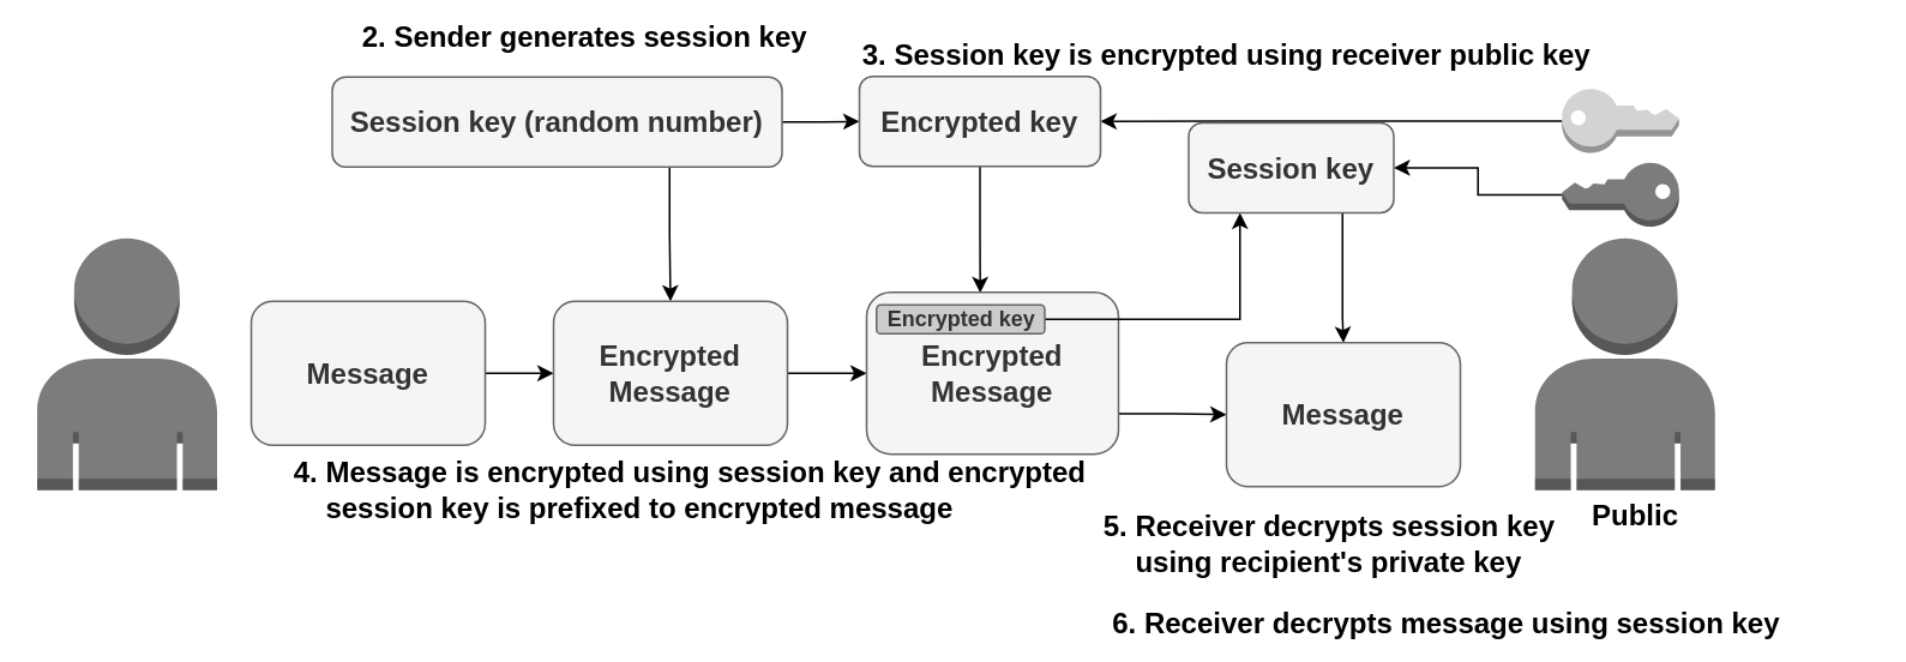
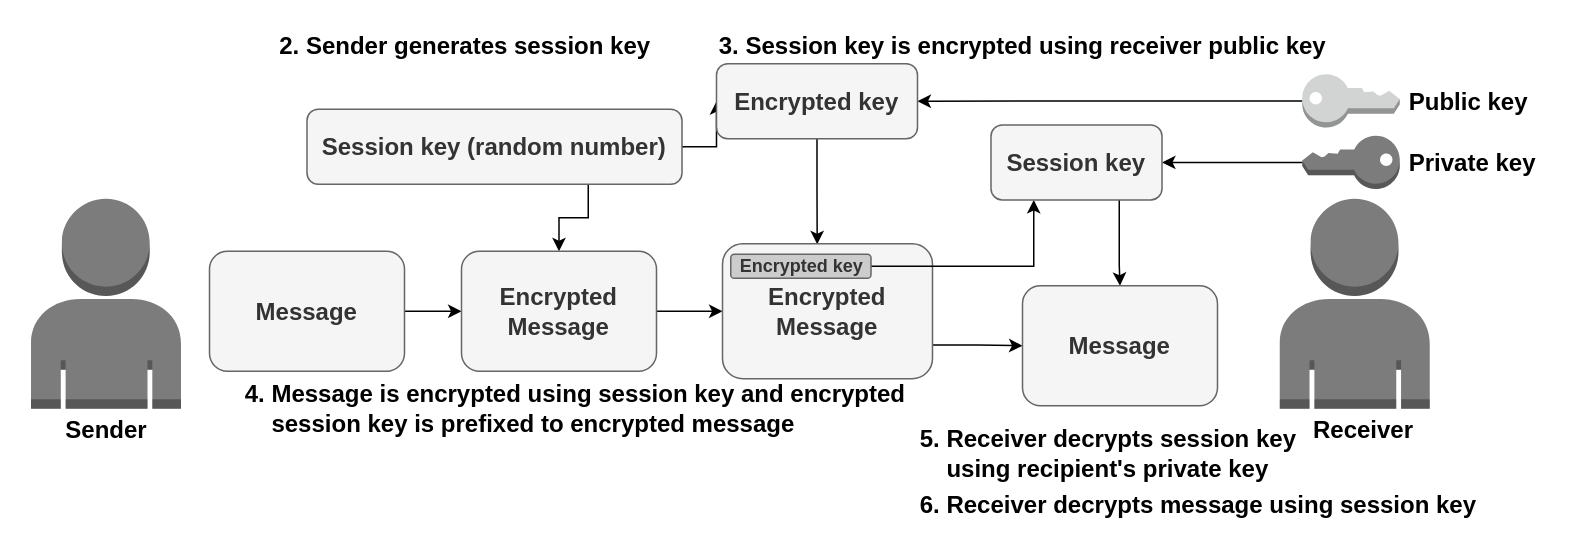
  <mxCell id="0" />
  <mxCell id="1" parent="0" />
+ <mxCell id="2" value="Sender" style="text;html=1;align=center;verticalAlign=middle;resizable=0;points=[];;autosize=1;fontSize=16;fontStyle=1" parent="1" vertex="1"><mxGeometry x="35" y="276" width="70" height="20" as="geometry" /></mxCell>
  <mxCell id="3" value="" style="outlineConnect=0;dashed=0;verticalLabelPosition=bottom;verticalAlign=top;align=center;html=1;shape=mxgraph.aws3.user;fillColor=#7D7C7C;gradientColor=none;aspect=fixed;" parent="1" vertex="1"><mxGeometry x="20" y="132" width="100" height="140" as="geometry" /></mxCell>
- <mxCell id="4" value="Public" style="text;html=1;align=center;verticalAlign=middle;resizable=0;points=[];;autosize=1;fontSize=16;fontStyle=1" vertex="1" parent="1"><mxGeometry x="867.5" y="276" width="80" height="20" as="geometry" /></mxCell>
+ <mxCell id="4" value="Receiver" style="text;html=1;align=center;verticalAlign=middle;resizable=0;points=[];;autosize=1;fontSize=16;fontStyle=1" vertex="1" parent="1"><mxGeometry x="867.5" y="276" width="80" height="20" as="geometry" /></mxCell>
  <mxCell id="5" value="" style="outlineConnect=0;dashed=0;verticalLabelPosition=bottom;verticalAlign=top;align=center;html=1;shape=mxgraph.aws3.user;fillColor=#7D7C7C;gradientColor=none;aspect=fixed;" vertex="1" parent="1"><mxGeometry x="852.5" y="132" width="100" height="140" as="geometry" /></mxCell>
  <mxCell id="6" style="edgeStyle=orthogonalEdgeStyle;rounded=0;orthogonalLoop=1;jettySize=auto;html=1;exitX=0;exitY=0.5;exitDx=0;exitDy=0;exitPerimeter=0;fontSize=14;entryX=1;entryY=0.5;entryDx=0;entryDy=0;" edge="1" parent="1" source="7" target="20"><mxGeometry relative="1" as="geometry"><mxPoint x="620" y="50" as="targetPoint" /></mxGeometry></mxCell>
  <mxCell id="7" value="" style="outlineConnect=0;dashed=0;verticalLabelPosition=bottom;verticalAlign=top;align=center;html=1;shape=mxgraph.aws3.add_on;fillColor=#D2D3D3;gradientColor=none;aspect=fixed;" vertex="1" parent="1"><mxGeometry x="867.5" y="49" width="65" height="35.53" as="geometry" /></mxCell>
  <mxCell id="8" style="edgeStyle=orthogonalEdgeStyle;rounded=0;orthogonalLoop=1;jettySize=auto;html=1;exitX=1;exitY=0.5;exitDx=0;exitDy=0;exitPerimeter=0;entryX=1;entryY=0.5;entryDx=0;entryDy=0;fontSize=14;" edge="1" parent="1" source="9" target="28"><mxGeometry relative="1" as="geometry" /></mxCell>
  <mxCell id="9" value="" style="outlineConnect=0;dashed=0;verticalLabelPosition=bottom;verticalAlign=top;align=center;html=1;shape=mxgraph.aws3.add_on;fillColor=#7D7C7C;gradientColor=none;aspect=fixed;direction=east;flipV=0;flipH=1;" vertex="1" parent="1"><mxGeometry x="867.5" y="90" width="65" height="35.53" as="geometry" /></mxCell>
+ <mxCell id="10" value="&lt;font style=&quot;font-size: 16px&quot;&gt;Private key&lt;/font&gt;" style="text;html=1;align=left;verticalAlign=middle;resizable=0;points=[];autosize=1;fontStyle=1" vertex="1" parent="1"><mxGeometry x="936.5" y="97.77" width="100" height="20" as="geometry" /></mxCell>
+ <mxCell id="11" value="&lt;font style=&quot;font-size: 16px&quot;&gt;Public key&lt;/font&gt;" style="text;html=1;align=left;verticalAlign=middle;resizable=0;points=[];autosize=1;fontStyle=1" vertex="1" parent="1"><mxGeometry x="936.5" y="56.76" width="90" height="20" as="geometry" /></mxCell>
  <mxCell id="12" style="edgeStyle=orthogonalEdgeStyle;rounded=0;orthogonalLoop=1;jettySize=auto;html=1;entryX=0;entryY=0.5;entryDx=0;entryDy=0;fontSize=14;" edge="1" parent="1" source="13" target="18"><mxGeometry relative="1" as="geometry" /></mxCell>
  <mxCell id="13" value="Message" style="rounded=1;whiteSpace=wrap;html=1;fillColor=#f5f5f5;align=center;strokeColor=#666666;fontColor=#333333;fontSize=16;fontStyle=1" vertex="1" parent="1"><mxGeometry x="139" y="167" width="130" height="80" as="geometry" /></mxCell>
  <mxCell id="14" style="edgeStyle=orthogonalEdgeStyle;rounded=0;orthogonalLoop=1;jettySize=auto;html=1;exitX=1;exitY=0.5;exitDx=0;exitDy=0;entryX=0;entryY=0.5;entryDx=0;entryDy=0;fontSize=14;" edge="1" parent="1" source="16" target="20"><mxGeometry relative="1" as="geometry" /></mxCell>
  <mxCell id="15" style="edgeStyle=orthogonalEdgeStyle;rounded=0;orthogonalLoop=1;jettySize=auto;html=1;exitX=0.75;exitY=1;exitDx=0;exitDy=0;entryX=0.5;entryY=0;entryDx=0;entryDy=0;fontSize=14;" edge="1" parent="1" source="16" target="18"><mxGeometry relative="1" as="geometry" /></mxCell>
- <mxCell id="16" value="Session key (random number)" style="rounded=1;whiteSpace=wrap;html=1;fillColor=#f5f5f5;align=center;strokeColor=#666666;fontColor=#333333;fontSize=16;fontStyle=1" vertex="1" parent="1"><mxGeometry x="184" y="42.32" width="250" height="50" as="geometry" /></mxCell>
+ <mxCell id="16" value="Session key (random number)" style="rounded=1;whiteSpace=wrap;html=1;fillColor=#f5f5f5;align=center;strokeColor=#666666;fontColor=#333333;fontSize=16;fontStyle=1" vertex="1" parent="1"><mxGeometry x="204" y="72.32" width="250" height="50" as="geometry" /></mxCell>
  <mxCell id="17" style="edgeStyle=orthogonalEdgeStyle;rounded=0;orthogonalLoop=1;jettySize=auto;html=1;exitX=1;exitY=0.5;exitDx=0;exitDy=0;entryX=0;entryY=0.5;entryDx=0;entryDy=0;fontSize=14;" edge="1" parent="1" source="18" target="24"><mxGeometry relative="1" as="geometry" /></mxCell>
  <mxCell id="18" value="Encrypted Message" style="rounded=1;whiteSpace=wrap;html=1;fillColor=#f5f5f5;align=center;strokeColor=#666666;fontColor=#333333;fontSize=16;fontStyle=1" vertex="1" parent="1"><mxGeometry x="307" y="167" width="130" height="80" as="geometry" /></mxCell>
  <mxCell id="19" style="edgeStyle=orthogonalEdgeStyle;rounded=0;orthogonalLoop=1;jettySize=auto;html=1;exitX=0.5;exitY=1;exitDx=0;exitDy=0;fontSize=14;entryX=0.451;entryY=0.004;entryDx=0;entryDy=0;entryPerimeter=0;" edge="1" parent="1" source="20" target="24"><mxGeometry relative="1" as="geometry"><mxPoint x="544" y="152" as="targetPoint" /></mxGeometry></mxCell>
  <mxCell id="20" value="Encrypted key" style="rounded=1;whiteSpace=wrap;html=1;fillColor=#f5f5f5;align=center;strokeColor=#666666;fontColor=#333333;fontSize=16;fontStyle=1" vertex="1" parent="1"><mxGeometry x="477" y="42" width="134" height="50" as="geometry" /></mxCell>
  <mxCell id="21" value="&lt;font style=&quot;font-size: 16px;&quot;&gt;3. Session key is encrypted using receiver public key&lt;/font&gt;" style="text;html=1;align=left;verticalAlign=middle;resizable=0;points=[];autosize=1;fontSize=16;fontStyle=1" vertex="1" parent="1"><mxGeometry x="477" y="20" width="420" height="20" as="geometry" /></mxCell>
  <mxCell id="22" value="&lt;font style=&quot;font-size: 16px;&quot;&gt;4. Message is encrypted using session key and encrypted&lt;br style=&quot;font-size: 16px;&quot;&gt;&amp;nbsp; &amp;nbsp; session key is prefixed to encrypted message&lt;br style=&quot;font-size: 16px;&quot;&gt;&lt;/font&gt;" style="text;html=1;align=left;verticalAlign=middle;resizable=0;points=[];autosize=1;fontSize=16;fontStyle=1" vertex="1" parent="1"><mxGeometry x="161" y="252" width="460" height="40" as="geometry" /></mxCell>
  <mxCell id="23" style="edgeStyle=orthogonalEdgeStyle;rounded=0;orthogonalLoop=1;jettySize=auto;html=1;exitX=1;exitY=0.75;exitDx=0;exitDy=0;entryX=0;entryY=0.5;entryDx=0;entryDy=0;fontSize=14;" edge="1" parent="1" source="24" target="29"><mxGeometry relative="1" as="geometry" /></mxCell>
  <mxCell id="24" value="Encrypted Message" style="rounded=1;whiteSpace=wrap;html=1;fillColor=#f5f5f5;align=center;strokeColor=#666666;fontColor=#333333;fontSize=16;fontStyle=1" vertex="1" parent="1"><mxGeometry x="481" y="162" width="140" height="90" as="geometry" /></mxCell>
  <mxCell id="25" style="edgeStyle=orthogonalEdgeStyle;rounded=0;orthogonalLoop=1;jettySize=auto;html=1;exitX=1;exitY=0.5;exitDx=0;exitDy=0;entryX=0.25;entryY=1;entryDx=0;entryDy=0;fontSize=14;" edge="1" parent="1" source="26" target="28"><mxGeometry relative="1" as="geometry"><Array as="points"><mxPoint x="689" y="177" /></Array></mxGeometry></mxCell>
  <mxCell id="26" value="Encrypted key" style="rounded=1;whiteSpace=wrap;html=1;fillColor=#CCCCCC;align=center;strokeColor=#666666;fontSize=12;fontStyle=1;fontColor=#333333;" vertex="1" parent="1"><mxGeometry x="486.5" y="169" width="93.5" height="16" as="geometry" /></mxCell>
  <mxCell id="27" style="edgeStyle=orthogonalEdgeStyle;rounded=0;orthogonalLoop=1;jettySize=auto;html=1;exitX=0.75;exitY=1;exitDx=0;exitDy=0;fontSize=14;entryX=0.5;entryY=0;entryDx=0;entryDy=0;" edge="1" parent="1" source="28" target="29"><mxGeometry relative="1" as="geometry"><mxPoint x="746" y="172" as="targetPoint" /><Array as="points"><mxPoint x="746" y="176" /></Array></mxGeometry></mxCell>
- <mxCell id="28" value="Session key" style="rounded=1;whiteSpace=wrap;html=1;fillColor=#f5f5f5;align=center;strokeColor=#666666;fontColor=#333333;fontSize=16;fontStyle=1" vertex="1" parent="1"><mxGeometry x="660" y="67.77" width="114" height="50" as="geometry" /></mxCell>
+ <mxCell id="28" value="Session key" style="rounded=1;whiteSpace=wrap;html=1;fillColor=#f5f5f5;align=center;strokeColor=#666666;fontColor=#333333;fontSize=16;fontStyle=1" vertex="1" parent="1"><mxGeometry x="660" y="82.77" width="114" height="50" as="geometry" /></mxCell>
  <mxCell id="29" value="Message" style="rounded=1;whiteSpace=wrap;html=1;fillColor=#f5f5f5;align=center;strokeColor=#666666;fontColor=#333333;fontSize=16;fontStyle=1" vertex="1" parent="1"><mxGeometry x="681" y="190" width="130" height="80" as="geometry" /></mxCell>
- <mxCell id="30" value="6. Receiver decrypts message using session key" style="text;html=1;align=left;verticalAlign=middle;resizable=0;points=[];autosize=1;fontSize=16;fontStyle=1" vertex="1" parent="1"><mxGeometry x="616" y="336" width="390" height="20" as="geometry" /></mxCell>
+ <mxCell id="30" value="6. Receiver decrypts message using session key" style="text;html=1;align=left;verticalAlign=middle;resizable=0;points=[];autosize=1;fontSize=16;fontStyle=1" vertex="1" parent="1"><mxGeometry x="611" y="326" width="390" height="20" as="geometry" /></mxCell>
  <mxCell id="31" value="5. Receiver decrypts session key&lt;br style=&quot;font-size: 16px;&quot;&gt;&amp;nbsp; &amp;nbsp; using recipient's private key" style="text;html=1;align=left;verticalAlign=middle;resizable=0;points=[];autosize=1;fontSize=16;fontStyle=1" vertex="1" parent="1"><mxGeometry x="611" y="282" width="270" height="40" as="geometry" /></mxCell>
- <mxCell id="32" value="&lt;font style=&quot;font-size: 16px;&quot;&gt;2. Sender generates session key&lt;/font&gt;" style="text;html=1;align=left;verticalAlign=middle;resizable=0;points=[];autosize=1;fontSize=16;fontStyle=1" vertex="1" parent="1"><mxGeometry x="199" y="10" width="260" height="20" as="geometry" /></mxCell>
+ <mxCell id="32" value="&lt;font style=&quot;font-size: 16px;&quot;&gt;2. Sender generates session key&lt;/font&gt;" style="text;html=1;align=left;verticalAlign=middle;resizable=0;points=[];autosize=1;fontSize=16;fontStyle=1" vertex="1" parent="1"><mxGeometry x="184" y="20" width="260" height="20" as="geometry" /></mxCell>
